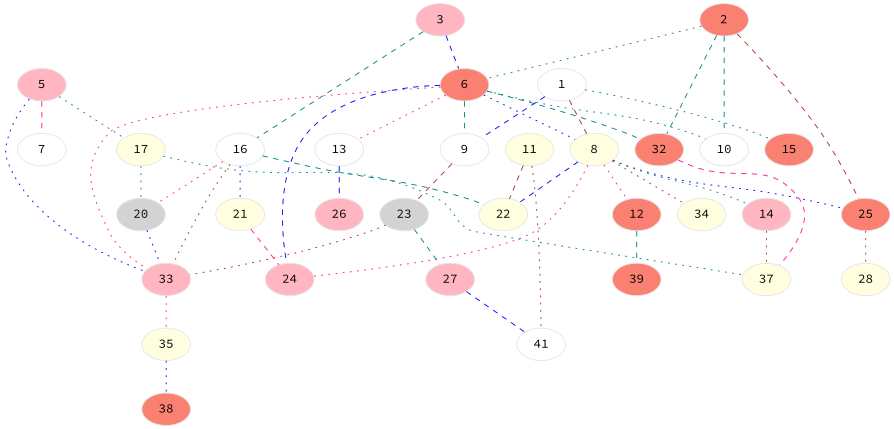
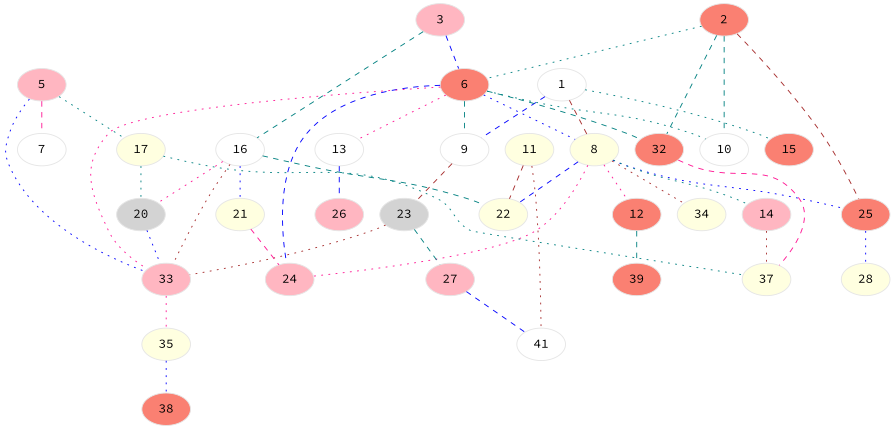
  graph {
    fontname="Source Code Pro"
    node [color=gray90 fillcolor=lightyellow fontname="Source Code Pro" style=filled]
    edge [color=teal fontname="Source Code Pro" style=dotted weight=1.0]
    1 [fillcolor=white]
    8
    9 [fillcolor=white]
    15 [fillcolor=salmon]
    25 [fillcolor=salmon]
    24 [fillcolor=lightpink]
    12 [fillcolor=salmon]
    14 [fillcolor=lightpink]
    22
    34
    23 [fillcolor=lightgrey]
    2 [fillcolor=salmon]
    6 [fillcolor=salmon]
    10 [fillcolor=white]
    32 [fillcolor=salmon]
    33 [fillcolor=lightpink]
    13 [fillcolor=white]
    28
    37
    3 [fillcolor=lightpink]
    16 [fillcolor=white]
    20 [fillcolor=lightgrey]
    21
    5 [fillcolor=lightpink]
    7 [fillcolor=white]
    17
    35
    26 [fillcolor=lightpink]
    39 [fillcolor=salmon]
    27 [fillcolor=lightpink]
    11
    41 [fillcolor=white]
    38 [fillcolor=salmon]
    1 -- 8 [color=brown style=dashed]
    1 -- 9 [color=blue style=dashed weight=2.0]
    1 -- 15
    8 -- 25 [color=blue]
    8 -- 24 [color=deeppink]
    8 -- 12 [color=deeppink]
    8 -- 14
    8 -- 22 [color=blue style=dashed]
    8 -- 34 [color=brown]
    9 -- 23 [color=brown style=dashed]
-   25 -- 28 [color=brown]
+   25 -- 28 [color=blue]
    12 -- 39 [style=dashed]
    14 -- 37 [color=brown]
    23 -- 33 [color=brown weight=3.0]
    23 -- 27 [style=dashed]
    2 -- 25 [color=brown style=dashed weight=2.0]
    2 -- 6
    2 -- 10 [style=dashed]
    2 -- 32 [style=dashed]
    6 -- 8 [color=blue]
    6 -- 9 [style=dashed weight=2.0]
    6 -- 24 [color=blue style=dashed]
    6 -- 10
    6 -- 32 [style=dashed]
    6 -- 33 [color=deeppink]
    6 -- 13 [color=deeppink]
    32 -- 37 [color=deeppink style=dashed]
    33 -- 35 [color=deeppink]
    13 -- 26 [color=blue style=dashed weight=2.0]
    3 -- 6 [color=blue style=dashed]
    3 -- 16 [style=dashed]
    16 -- 22 [style=dashed]
    16 -- 33 [color=brown]
    16 -- 20 [color=deeppink]
    16 -- 21 [color=blue]
    20 -- 33 [color=blue]
    21 -- 24 [color=deeppink style=dashed]
    5 -- 33 [color=blue weight=2.0]
    5 -- 7 [color=deeppink style=dashed weight=2.0]
    5 -- 17
    17 -- 37
    17 -- 20
    35 -- 38 [color=blue]
    27 -- 41 [color=blue style=dashed]
    11 -- 22 [color=brown style=dashed]
    11 -- 41 [color=brown]
  }
